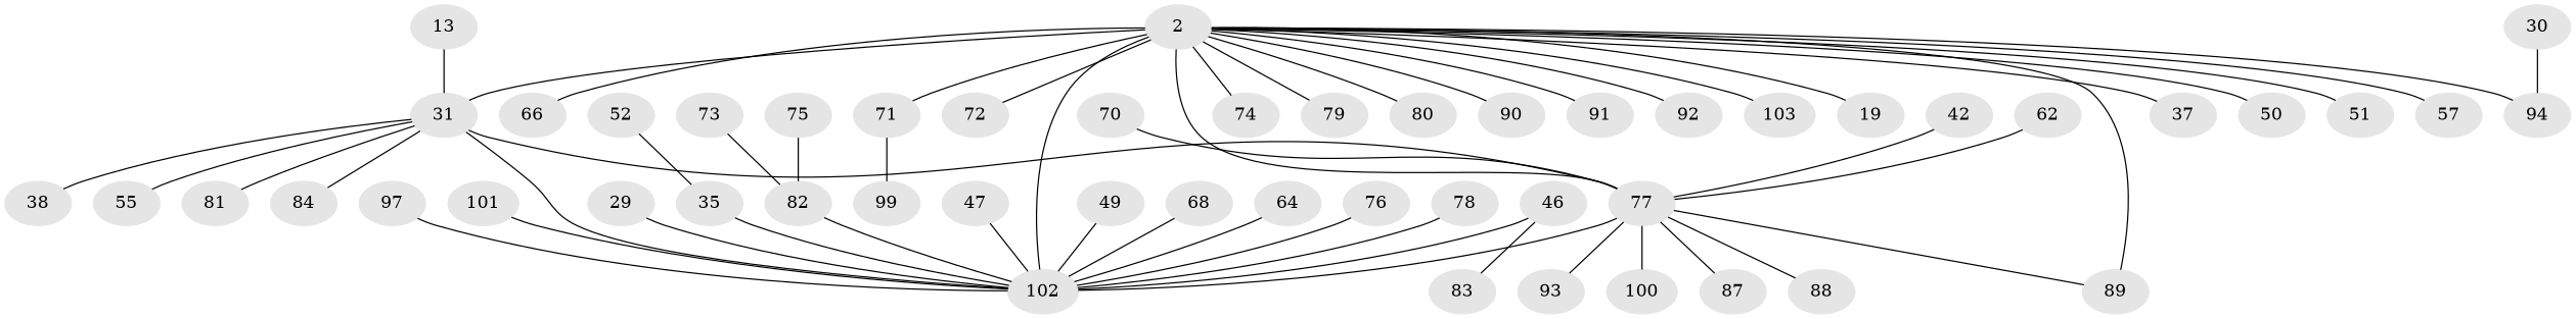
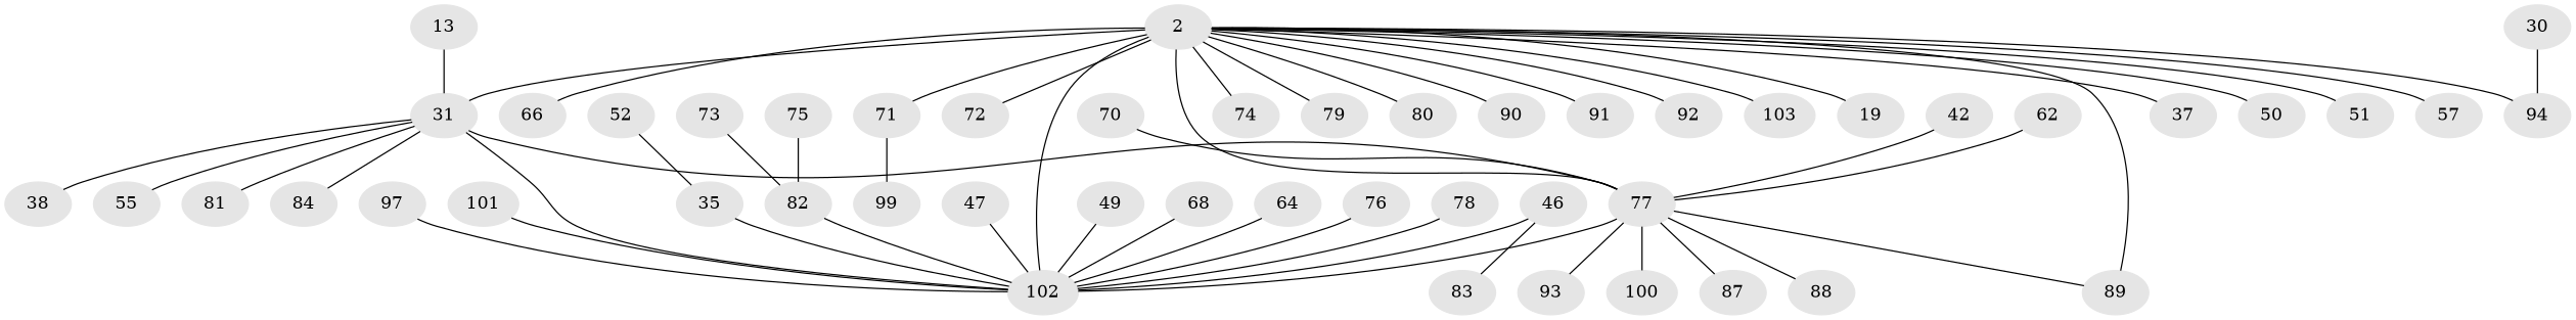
  graph {
    node [color=gray90 style=filled]
    2 [super="+1"]
    19
    31 [super="+11"]
    37 [super="+12"]
    50
    51
    57 [super="+14"]
    66
    71 [super="+36+32"]
    72 [super="+23"]
    74
    77 [super="+16+26+40+41+67"]
    79 [super="+68"]
    80 [super="+61"]
    89 [super="+22"]
    90
    91
    92
    94 [super="+20"]
    102 [super="+98+63+95"]
    103
    38
    55
    81
    84
    99
    87
    88 [super="+25+27"]
    93
    100
    13
-   29
    30
    35
    42
    83 [super="+60"]
    46
    47
    49
    52
    n41 [label=68]
    62
    64
    70 [super="+53"]
    82 [super="+21+5+69"]
    73
    75
    76
    78
    97
    101
    2 -- 19
    2 -- 31 [weight=2]
    2 -- 37
    2 -- 50
    2 -- 51
    2 -- 57
    2 -- 66
    2 -- 71 [weight=3]
    2 -- 72
    2 -- 74 [weight=2]
    2 -- 77 [weight=2]
    2 -- 79
    2 -- 80
    2 -- 89 [weight=2]
    2 -- 90
    2 -- 91
    2 -- 92
    2 -- 94 [weight=2]
    2 -- 102 [weight=10]
    2 -- 103
    31 -- 77 [weight=4]
    31 -- 102 [weight=5]
    31 -- 38
    31 -- 55
    31 -- 81
    31 -- 84
    71 -- 99
    77 -- 89
    77 -- 102 [weight=2]
    77 -- 87
    77 -- 88
    77 -- 93
    77 -- 100
    13 -- 31
-   29 -- 102
    30 -- 94
    35 -- 102
    42 -- 77
    46 -- 102 [weight=2]
    46 -- 83
    47 -- 102
    49 -- 102
    52 -- 35
    n41 -- 102
    62 -- 77
    64 -- 102
    70 -- 77
    82 -- 102 [weight=3]
    73 -- 82
    75 -- 82
    76 -- 102
    78 -- 102
    97 -- 102
    101 -- 102
  }
